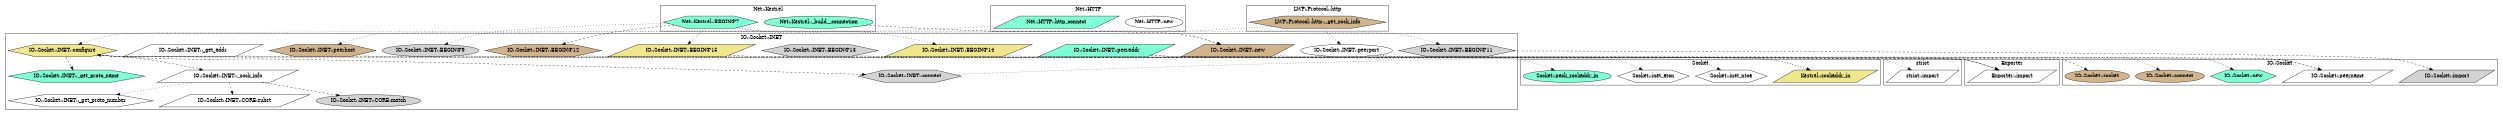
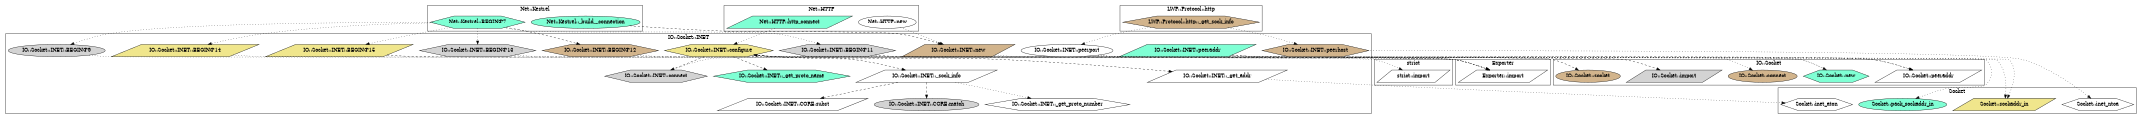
  digraph {
    node [fillcolor=white shape=hexagon style=filled]
    edge [style=dotted]
    "IO::Socket::INET::_get_proto_name" [fillcolor=aquamarine]
    "IO::Socket::INET::_get_proto_number"
    "IO::Socket::INET::_get_addr" [shape=parallelogram]
    "IO::Socket::INET::BEGIN@9" [fillcolor=lightgrey shape=ellipse]
    "IO::Socket::INET::CORE:subst" [shape=parallelogram]
    "IO::Socket::INET::BEGIN@15" [fillcolor=khaki shape=parallelogram]
    "IO::Socket::INET::BEGIN@14" [fillcolor=khaki shape=parallelogram]
    "IO::Socket::INET::new" [fillcolor=tan shape=parallelogram]
    "IO::Socket::INET::BEGIN@11" [fillcolor=lightgrey]
    "IO::Socket::INET::BEGIN@13" [fillcolor=lightgrey]
    "IO::Socket::INET::BEGIN@12" [fillcolor=tan]
    "IO::Socket::INET::configure" [fillcolor=khaki]
    "IO::Socket::INET::CORE:match" [fillcolor=lightgrey shape=ellipse]
    "IO::Socket::INET::peeraddr" [fillcolor=aquamarine shape=parallelogram]
    "IO::Socket::INET::_sock_info" [shape=parallelogram]
    "IO::Socket::INET::peerport" [shape=ellipse]
    "IO::Socket::INET::peerhost" [fillcolor=tan]
    "IO::Socket::INET::connect" [fillcolor=lightgrey]
    "Socket::pack_sockaddr_in" [fillcolor=aquamarine shape=ellipse]
    "Socket::inet_ntoa"
-   "Socket::sockaddr_in" [fillcolor=khaki shape=parallelogram label="Kestrel::sockaddr_in"]
+   "Socket::sockaddr_in" [fillcolor=khaki shape=parallelogram]
    "Socket::inet_aton"
    "Net::Kestrel::BEGIN@7" [fillcolor=aquamarine]
    "Net::Kestrel::_build__connection" [fillcolor=aquamarine shape=ellipse]
    "strict::import" [shape=parallelogram]
    "Net::HTTP::new" [shape=ellipse]
    "Net::HTTP::http_connect" [fillcolor=aquamarine shape=parallelogram]
    "Exporter::import" [shape=parallelogram]
    "IO::Socket::new" [fillcolor=aquamarine]
    "IO::Socket::socket" [fillcolor=tan shape=ellipse]
    "IO::Socket::connect" [fillcolor=tan shape=ellipse]
    "IO::Socket::import" [fillcolor=lightgrey shape=parallelogram]
-   "IO::Socket::peername" [shape=parallelogram]
+   "IO::Socket::peername" [shape=parallelogram label="IO::Socket::peeraddr"]
    "LWP::Protocol::http::_get_sock_info" [fillcolor=tan]
    subgraph cluster_1 {
      label="IO::Socket::INET"
      "IO::Socket::INET::_get_proto_name"
      "IO::Socket::INET::_get_proto_number"
      "IO::Socket::INET::_get_addr"
      "IO::Socket::INET::BEGIN@9"
      "IO::Socket::INET::CORE:subst"
      "IO::Socket::INET::BEGIN@15"
      "IO::Socket::INET::BEGIN@14"
      "IO::Socket::INET::new"
      "IO::Socket::INET::BEGIN@11"
      "IO::Socket::INET::BEGIN@13"
      "IO::Socket::INET::BEGIN@12"
      "IO::Socket::INET::configure"
      "IO::Socket::INET::CORE:match"
      "IO::Socket::INET::peeraddr"
      "IO::Socket::INET::_sock_info"
      "IO::Socket::INET::peerport"
      "IO::Socket::INET::peerhost"
      "IO::Socket::INET::connect"
    }
    subgraph cluster_2 {
      label=Socket
      "Socket::pack_sockaddr_in"
      "Socket::inet_ntoa"
      "Socket::sockaddr_in"
      "Socket::inet_aton"
    }
    subgraph cluster_3 {
      label="Net::Kestrel"
      "Net::Kestrel::BEGIN@7"
      "Net::Kestrel::_build__connection"
    }
    subgraph cluster_4 {
      label="strict"
      "strict::import"
    }
    subgraph cluster_5 {
      label="Net::HTTP"
      "Net::HTTP::new"
      "Net::HTTP::http_connect"
    }
    subgraph cluster_6 {
      label=Exporter
      "Exporter::import"
    }
    subgraph cluster_7 {
      label="IO::Socket"
      "IO::Socket::new"
      "IO::Socket::socket"
      "IO::Socket::connect"
      "IO::Socket::import"
      "IO::Socket::peername"
    }
    subgraph cluster_8 {
      label="LWP::Protocol::http"
      "LWP::Protocol::http::_get_sock_info"
    }
    "IO::Socket::INET::_get_addr" -> "Socket::inet_aton"
    "IO::Socket::INET::BEGIN@9" -> "strict::import"
    "IO::Socket::INET::BEGIN@15" -> "Exporter::import" [style=dashed]
    "IO::Socket::INET::BEGIN@14" -> "Exporter::import"
    "IO::Socket::INET::new" -> "IO::Socket::new"
    "IO::Socket::INET::BEGIN@11" -> "IO::Socket::import" [style=dashed]
    "IO::Socket::INET::BEGIN@13" -> "Exporter::import"
    "IO::Socket::INET::BEGIN@12" -> "Exporter::import"
    "IO::Socket::INET::configure" -> "IO::Socket::INET::_get_proto_name" [style=dashed]
+   "IO::Socket::INET::configure" -> "IO::Socket::INET::_get_addr" [style=dashed]
    "IO::Socket::INET::configure" -> "IO::Socket::INET::_sock_info" [style=dashed]
    "IO::Socket::INET::configure" -> "IO::Socket::INET::connect" [style=dashed]
    "IO::Socket::INET::configure" -> "Socket::pack_sockaddr_in"
    "IO::Socket::INET::configure" -> "IO::Socket::socket" [style=dashed]
    "IO::Socket::INET::peeraddr" -> "Socket::sockaddr_in"
    "IO::Socket::INET::peeraddr" -> "IO::Socket::peername" [style=dashed]
    "IO::Socket::INET::_sock_info" -> "IO::Socket::INET::_get_proto_number"
    "IO::Socket::INET::_sock_info" -> "IO::Socket::INET::CORE:subst" [style=dashed]
    "IO::Socket::INET::_sock_info" -> "IO::Socket::INET::CORE:match" [style=dashed]
    "IO::Socket::INET::peerport" -> "Socket::sockaddr_in"
    "IO::Socket::INET::peerport" -> "IO::Socket::peername"
    "IO::Socket::INET::peerhost" -> "Socket::inet_ntoa"
    "IO::Socket::INET::connect" -> "IO::Socket::connect"
    "Net::Kestrel::BEGIN@7" -> "IO::Socket::INET::BEGIN@9"
    "Net::Kestrel::BEGIN@7" -> "IO::Socket::INET::BEGIN@15"
    "Net::Kestrel::BEGIN@7" -> "IO::Socket::INET::BEGIN@14"
    "Net::Kestrel::BEGIN@7" -> "IO::Socket::INET::BEGIN@11"
+   "Net::Kestrel::BEGIN@7" -> "IO::Socket::INET::BEGIN@13"
    "Net::Kestrel::BEGIN@7" -> "IO::Socket::INET::BEGIN@12" [style=dashed]
    "Net::Kestrel::_build__connection" -> "IO::Socket::INET::new" [style=dashed]
    "Net::HTTP::new" -> "IO::Socket::INET::new"
    "Net::HTTP::http_connect" -> "IO::Socket::INET::configure"
    "IO::Socket::new" -> "IO::Socket::INET::configure"
    "LWP::Protocol::http::_get_sock_info" -> "IO::Socket::INET::peerport"
    "LWP::Protocol::http::_get_sock_info" -> "IO::Socket::INET::peerhost"
  }
